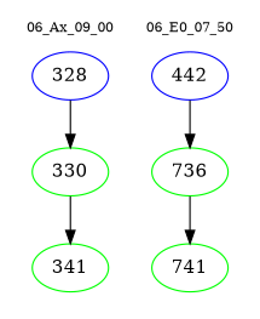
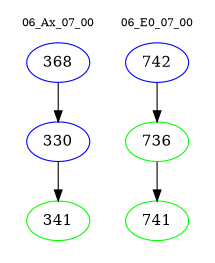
  digraph {
    node [color=green]
    edge [color=black]
-   n1 [color=blue label=328]
-   n2 [label=330]
+   n1 [color=blue label=368]
+   n2 [color=blue label=330]
    n3 [label=341]
-   n4 [color=blue label=442]
+   n4 [color=blue label=742]
    n5 [label=736]
    n6 [label=741]
    subgraph cluster_1 {
      color=white
      fontsize=10
-     label="06_Ax_09_00"
+     label="06_Ax_07_00"
      n1
      n2
      n3
    }
    subgraph cluster_2 {
      color=white
      fontsize=10
-     label="06_E0_07_50"
+     label="06_E0_07_00"
      n4
      n5
      n6
    }
    n1 -> n2
    n2 -> n3
    n4 -> n5
    n5 -> n6
  }
